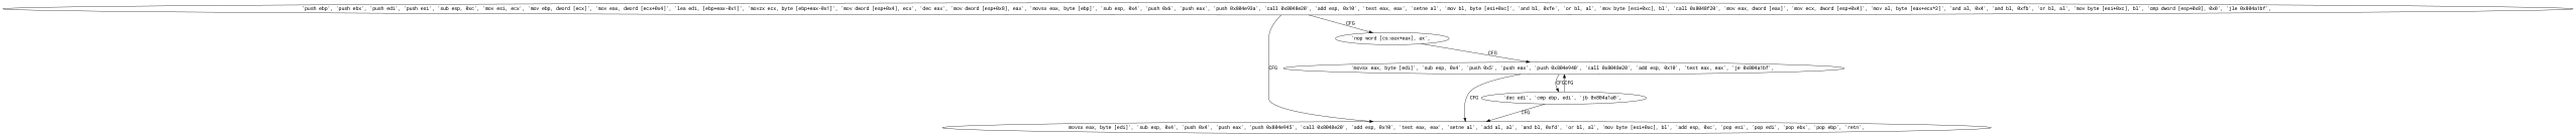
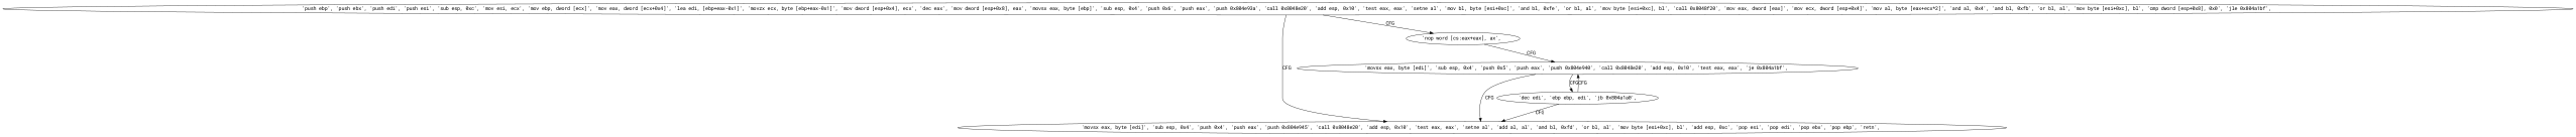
  digraph {
    fontname="Roboto Mono"
    node [fontname="Roboto Mono"]
    edge [fontname="Roboto Mono"]
    n1 [label="'push ebp', 'push ebx', 'push edi', 'push esi', 'sub esp, 0xc', 'mov esi, ecx', 'mov ebp, dword [ecx]', 'mov eax, dword [ecx+0x4]', 'lea edi, [ebp+eax-0x1]', 'movzx ecx, byte [ebp+eax-0x1]', 'mov dword [esp+0x4], ecx', 'dec eax', 'mov dword [esp+0x8], eax', 'movsx eax, byte [ebp]', 'sub esp, 0x4', 'push 0x6', 'push eax', 'push 0x804e93a', 'call 0x8048e20', 'add esp, 0x10', 'test eax, eax', 'setne al', 'mov bl, byte [esi+0xc]', 'and bl, 0xfe', 'or bl, al', 'mov byte [esi+0xc], bl', 'call 0x8048f20', 'mov eax, dword [eax]', 'mov ecx, dword [esp+0x4]', 'mov al, byte [eax+ecx*2]', 'and al, 0x4', 'and bl, 0xfb', 'or bl, al', 'mov byte [esi+0xc], bl', 'cmp dword [esp+0x8], 0x0', 'jle 0x804a1bf', "]
    n2 [label="'movsx eax, byte [edi]', 'sub esp, 0x4', 'push 0x4', 'push eax', 'push 0x804e945', 'call 0x8048e20', 'add esp, 0x10', 'test eax, eax', 'setne al', 'add al, al', 'and bl, 0xfd', 'or bl, al', 'mov byte [esi+0xc], bl', 'add esp, 0xc', 'pop esi', 'pop edi', 'pop ebx', 'pop ebp', 'retn', "]
    n3 [label="'nop word [cs:eax+eax], ax', "]
    n4 [label="'movsx eax, byte [edi]', 'sub esp, 0x4', 'push 0x5', 'push eax', 'push 0x804e940', 'call 0x8048e20', 'add esp, 0x10', 'test eax, eax', 'je 0x804a1bf', "]
-   n5 [label="'dec edi', 'cmp ebp, edi', 'jb 0x804a1a0', "]
+   n5 [label="'dec edi', 'ebp ebp, edi', 'jb 0x804a1a0',"]
    n1 -> n2 [label=CFG]
    n1 -> n3 [label=CFG]
    n3 -> n4 [label=CFG]
    n4 -> n2 [label=CFG]
    n4 -> n5 [label=CFG]
    n5 -> n2 [label=CFG]
    n5 -> n4 [label=CFG]
  }
